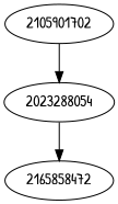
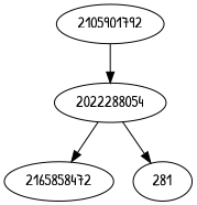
  strict digraph {
    fontname="Patrick Hand"
    node [fontname="Patrick Hand"]
    edge [fontname="Patrick Hand"]
    n1 [label=2165858472]
-   2022288054 [label=2023288054]
-   2105901702
+   2022288054
+   281
+   2105901702 [label=2105901792]
    2022288054 -> n1
+   2022288054 -> 281
    2105901702 -> 2022288054
  }
